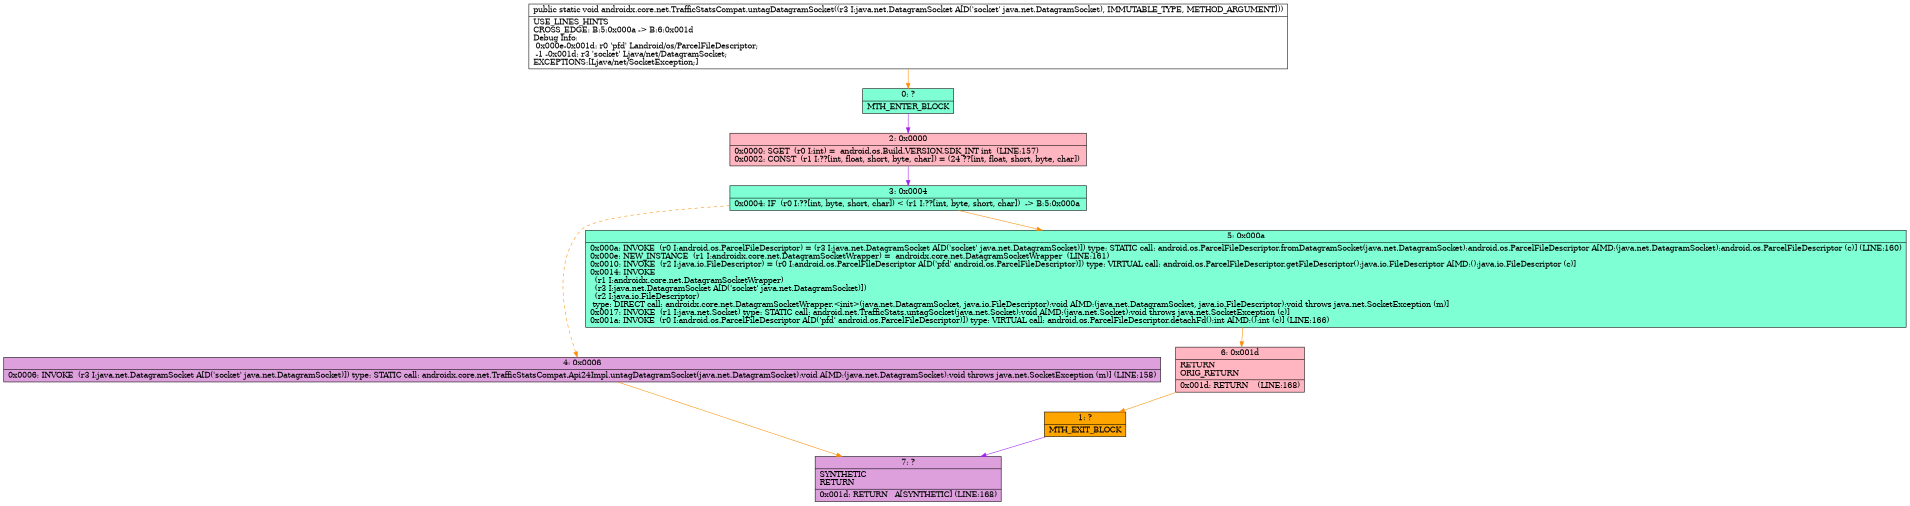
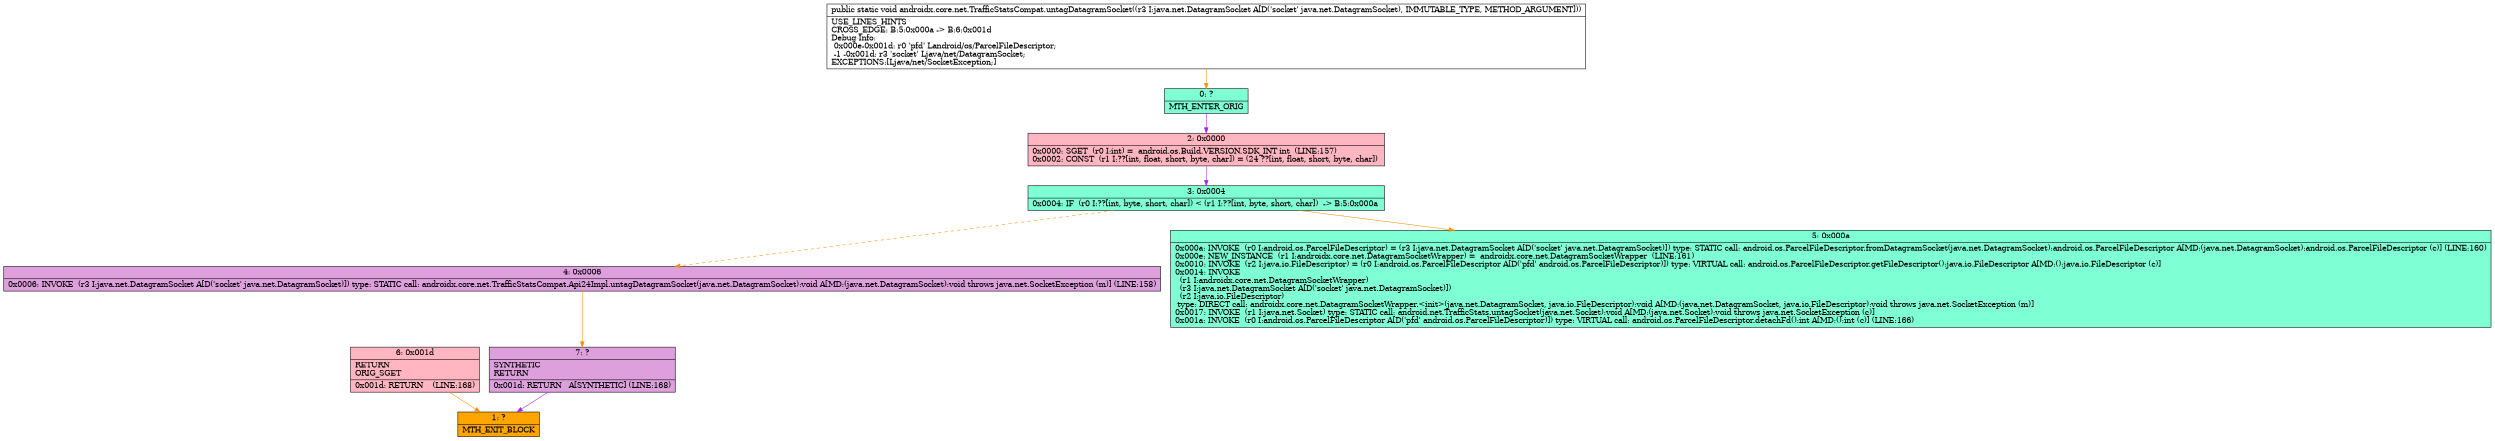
  digraph {
    node [fillcolor=aquamarine shape=record style=filled]
    edge [color=darkorange]
-   n1 [label="{0\:\ ?|MTH_ENTER_BLOCK\l}"]
+   n1 [label="{0\:\ ?|MTH_ENTER_ORIG\l}"]
    n2 [fillcolor=lightpink label="{2\:\ 0x0000|0x0000: SGET  (r0 I:int) =  android.os.Build.VERSION.SDK_INT int  (LINE:157)\l0x0002: CONST  (r1 I:??[int, float, short, byte, char]) = (24 ??[int, float, short, byte, char]) \l}"]
    n3 [label="{3\:\ 0x0004|0x0004: IF  (r0 I:??[int, byte, short, char]) \< (r1 I:??[int, byte, short, char])  \-\> B:5:0x000a \l}"]
    n4 [fillcolor=plum label="{4\:\ 0x0006|0x0006: INVOKE  (r3 I:java.net.DatagramSocket A[D('socket' java.net.DatagramSocket)]) type: STATIC call: androidx.core.net.TrafficStatsCompat.Api24Impl.untagDatagramSocket(java.net.DatagramSocket):void A[MD:(java.net.DatagramSocket):void throws java.net.SocketException (m)] (LINE:158)\l}"]
    n5 [label="{5\:\ 0x000a|0x000a: INVOKE  (r0 I:android.os.ParcelFileDescriptor) = (r3 I:java.net.DatagramSocket A[D('socket' java.net.DatagramSocket)]) type: STATIC call: android.os.ParcelFileDescriptor.fromDatagramSocket(java.net.DatagramSocket):android.os.ParcelFileDescriptor A[MD:(java.net.DatagramSocket):android.os.ParcelFileDescriptor (c)] (LINE:160)\l0x000e: NEW_INSTANCE  (r1 I:androidx.core.net.DatagramSocketWrapper) =  androidx.core.net.DatagramSocketWrapper  (LINE:161)\l0x0010: INVOKE  (r2 I:java.io.FileDescriptor) = (r0 I:android.os.ParcelFileDescriptor A[D('pfd' android.os.ParcelFileDescriptor)]) type: VIRTUAL call: android.os.ParcelFileDescriptor.getFileDescriptor():java.io.FileDescriptor A[MD:():java.io.FileDescriptor (c)]\l0x0014: INVOKE  \l  (r1 I:androidx.core.net.DatagramSocketWrapper)\l  (r3 I:java.net.DatagramSocket A[D('socket' java.net.DatagramSocket)])\l  (r2 I:java.io.FileDescriptor)\l type: DIRECT call: androidx.core.net.DatagramSocketWrapper.\<init\>(java.net.DatagramSocket, java.io.FileDescriptor):void A[MD:(java.net.DatagramSocket, java.io.FileDescriptor):void throws java.net.SocketException (m)]\l0x0017: INVOKE  (r1 I:java.net.Socket) type: STATIC call: android.net.TrafficStats.untagSocket(java.net.Socket):void A[MD:(java.net.Socket):void throws java.net.SocketException (c)]\l0x001a: INVOKE  (r0 I:android.os.ParcelFileDescriptor A[D('pfd' android.os.ParcelFileDescriptor)]) type: VIRTUAL call: android.os.ParcelFileDescriptor.detachFd():int A[MD:():int (c)] (LINE:166)\l}"]
    n6 [fillcolor=plum label="{7\:\ ?|SYNTHETIC\lRETURN\l|0x001d: RETURN   A[SYNTHETIC] (LINE:168)\l}"]
-   n7 [fillcolor=lightpink label="{6\:\ 0x001d|RETURN\lORIG_RETURN\l|0x001d: RETURN    (LINE:168)\l}"]
+   n7 [fillcolor=lightpink label="{6\:\ 0x001d|RETURN\lORIG_SGET\l|0x001d: RETURN    (LINE:168)\l}"]
    n8 [fillcolor=orange label="{1\:\ ?|MTH_EXIT_BLOCK\l}"]
    n9 [fillcolor=white label="{public static void androidx.core.net.TrafficStatsCompat.untagDatagramSocket((r3 I:java.net.DatagramSocket A[D('socket' java.net.DatagramSocket), IMMUTABLE_TYPE, METHOD_ARGUMENT]))  | USE_LINES_HINTS\lCROSS_EDGE: B:5:0x000a \-\> B:6:0x001d\lDebug Info:\l  0x000e\-0x001d: r0 'pfd' Landroid\/os\/ParcelFileDescriptor;\l  \-1 \-0x001d: r3 'socket' Ljava\/net\/DatagramSocket;\lEXCEPTIONS:[Ljava\/net\/SocketException;]\l}"]
    n1 -> n2 [color=purple]
    n2 -> n3 [color=purple]
    n3 -> n4 [style=dashed]
    n3 -> n5
    n4 -> n6
-   n5 -> n7
-   n8 -> n6 [color=purple]
+   n6 -> n8 [color=purple]
    n7 -> n8
    n9 -> n1
  }
